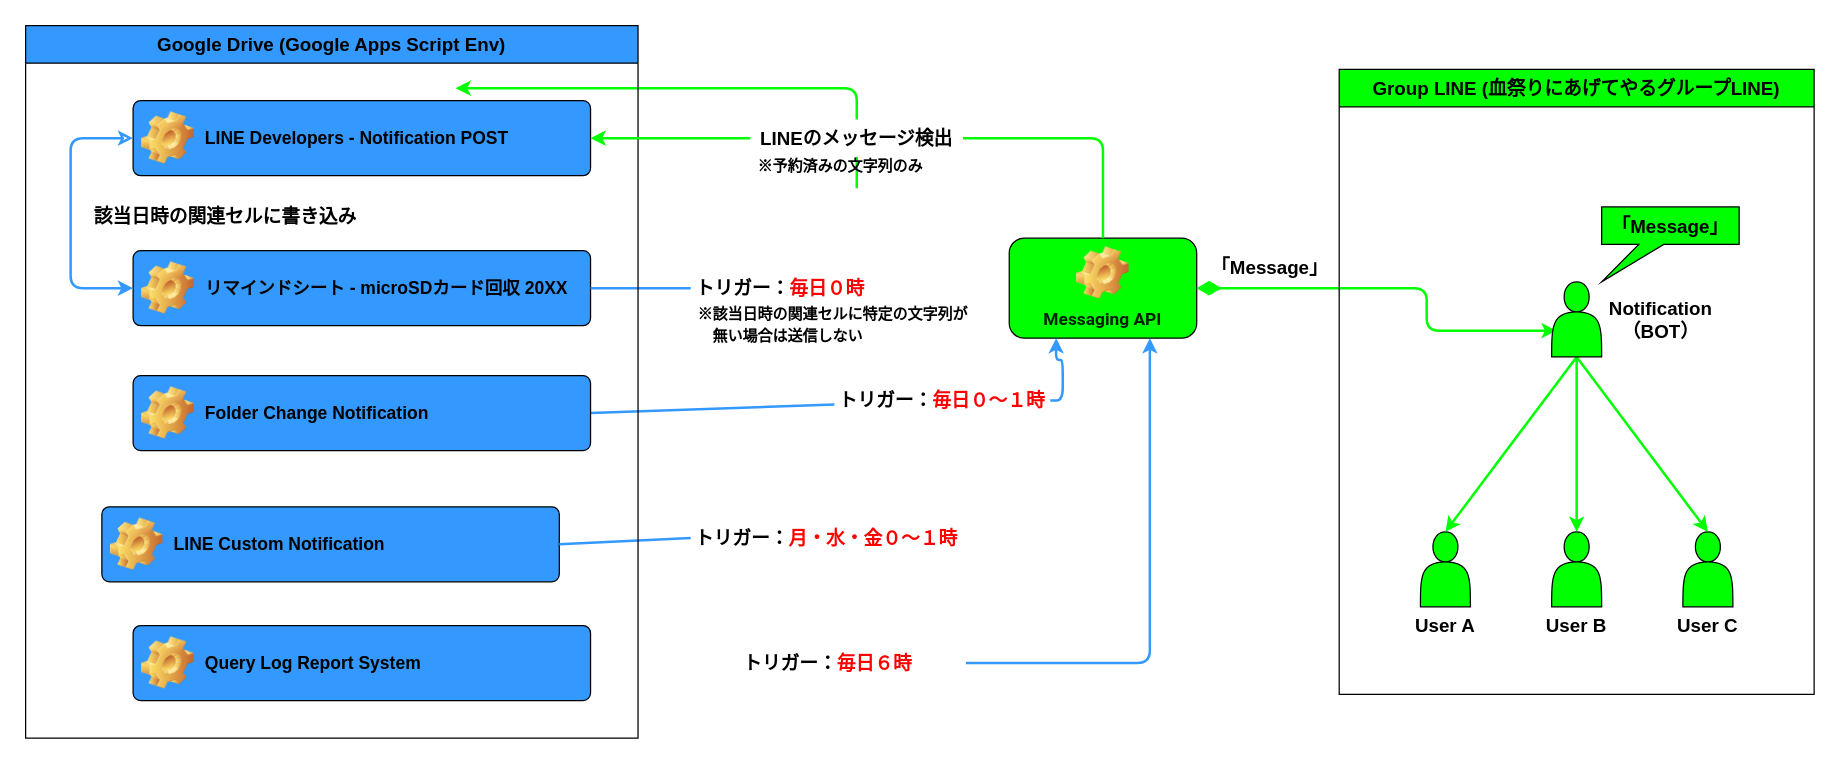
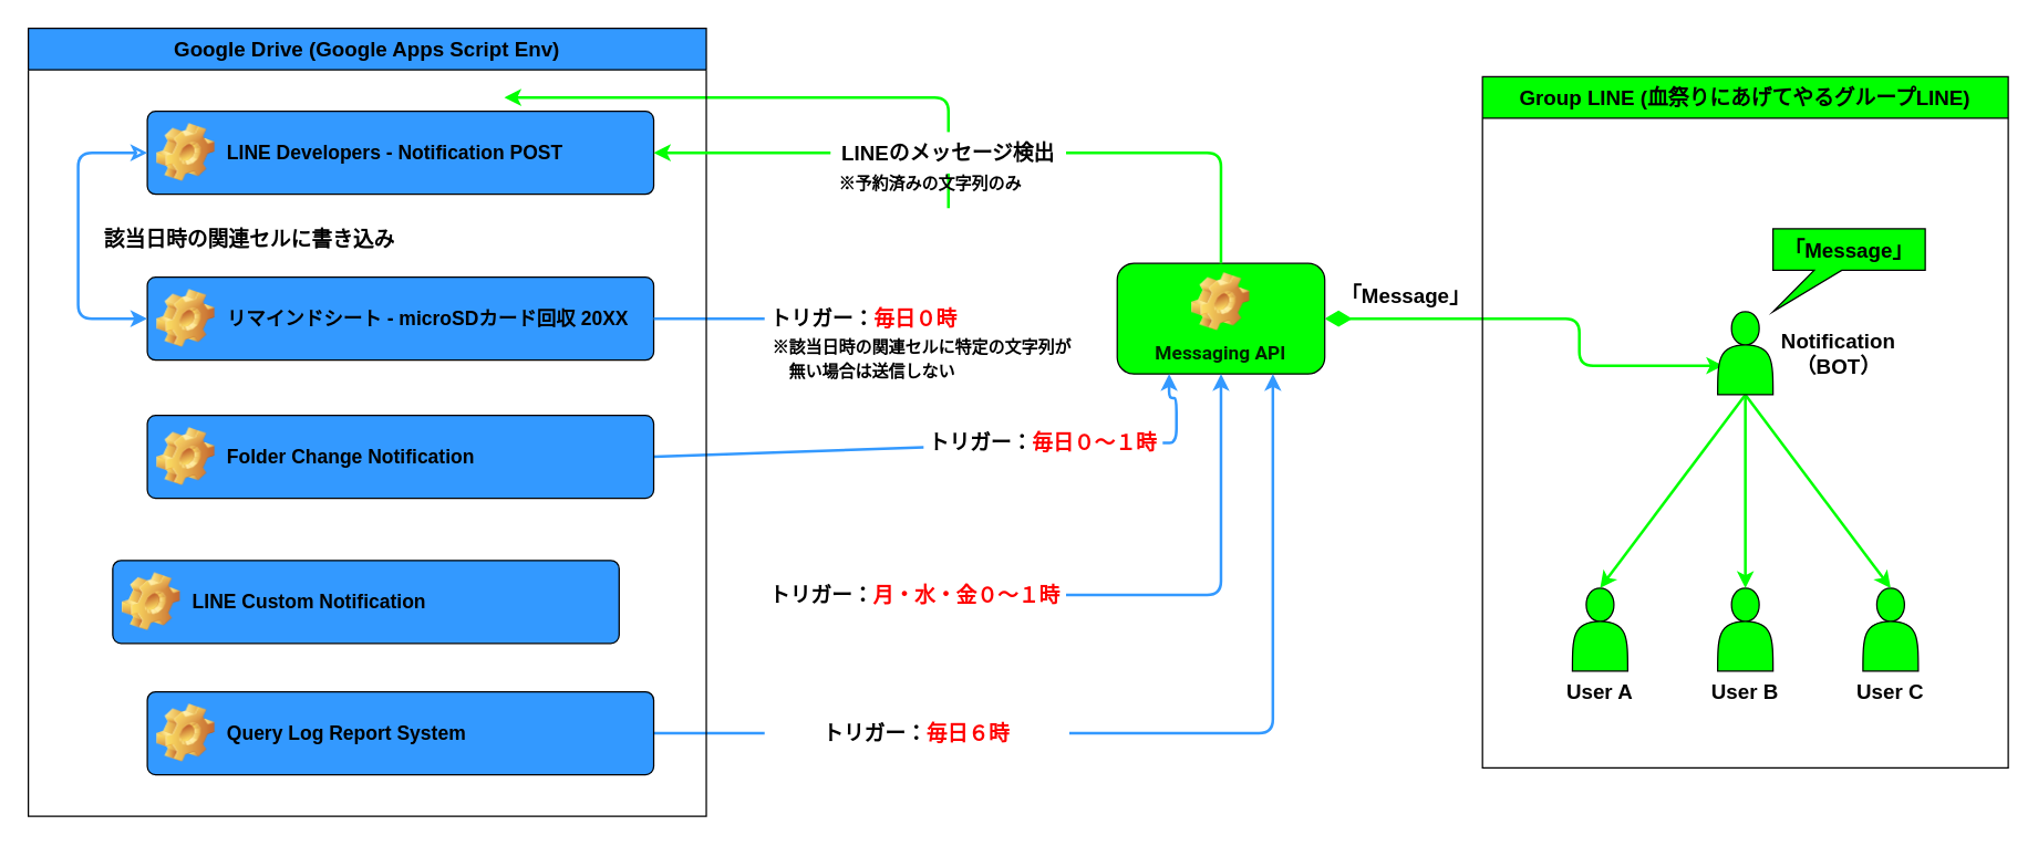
  <mxCell id="0" />
  <mxCell id="1" parent="0" />
  <mxCell id="2" value="" style="edgeStyle=elbowEdgeStyle;elbow=vertical;html=1;rounded=1;curved=0;sourcePerimeterSpacing=0;targetPerimeterSpacing=0;startSize=6;endSize=6;entryX=0.5;entryY=0;entryDx=0;entryDy=0;endArrow=none;endFill=0;startArrow=classic;startFill=1;exitX=1;exitY=0.5;exitDx=0;exitDy=0;strokeColor=#00FF00;strokeWidth=2;" edge="1" parent="1"><mxGeometry relative="1" as="geometry"><mxPoint x="364" y="70" as="sourcePoint" /><mxPoint x="685" y="150" as="targetPoint" /><Array as="points"><mxPoint x="530" y="70" /></Array></mxGeometry></mxCell>
  <mxCell id="3" value="&lt;span style=&quot;text-align: center;&quot;&gt;&lt;font style=&quot;font-size: 14px;&quot;&gt;&amp;nbsp;LINE Developers - Notification POST&lt;/font&gt;&lt;/span&gt;" style="label;whiteSpace=wrap;html=1;image=img/clipart/Gear_128x128.png;arcSize=10;fillColor=#3399FF;" vertex="1" parent="1"><mxGeometry x="106" y="80" width="366" height="60" as="geometry" /></mxCell>
  <mxCell id="4" value="&lt;span style=&quot;font-size: 14px; text-align: center; background-color: transparent; color: light-dark(rgb(0, 0, 0), rgb(255, 255, 255));&quot;&gt;&amp;nbsp;リマインドシート - microSDカード回収 20XX&lt;/span&gt;" style="label;whiteSpace=wrap;html=1;image=img/clipart/Gear_128x128.png;arcSize=10;fillColor=#3399FF;" vertex="1" parent="1"><mxGeometry x="106" y="200" width="366" height="60" as="geometry" /></mxCell>
  <mxCell id="5" value="&lt;span style=&quot;font-size: 14px; text-align: center; background-color: transparent; color: light-dark(rgb(0, 0, 0), rgb(255, 255, 255));&quot;&gt;&amp;nbsp;&lt;/span&gt;&lt;span style=&quot;text-align: center;&quot;&gt;&lt;font style=&quot;font-size: 14px;&quot;&gt;LINE Custom Notification&lt;/font&gt;&lt;/span&gt;" style="label;whiteSpace=wrap;html=1;image=img/clipart/Gear_128x128.png;arcSize=10;fillColor=#3399FF;" vertex="1" parent="1"><mxGeometry x="81" y="405" width="366" height="60" as="geometry" /></mxCell>
  <mxCell id="6" value="&lt;span style=&quot;color: rgba(0, 0, 0, 0.87); font-family: Roboto, Meiryo, -apple-system, system-ui, &amp;quot;system-ui&amp;quot;, &amp;quot;Segoe UI&amp;quot;, &amp;quot;Helvetica Neue&amp;quot;, &amp;quot;Segoe UI Emoji&amp;quot;, &amp;quot;Segoe UI Symbol&amp;quot;, &amp;quot;Apple Color Emoji&amp;quot;, &amp;quot;Noto Color Emoji&amp;quot;, &amp;quot;Noto Emoji&amp;quot;, sans-serif, Arial; font-size: 13.867px;&quot;&gt;Messaging API&lt;/span&gt;" style="label;whiteSpace=wrap;html=1;align=center;verticalAlign=bottom;spacingLeft=0;spacingBottom=4;imageAlign=center;imageVerticalAlign=top;image=img/clipart/Gear_128x128.png;fillColor=#00FF00;" vertex="1" parent="1"><mxGeometry x="807" y="190" width="150" height="80" as="geometry" /></mxCell>
- <mxCell id="7" value="" style="elbow=vertical;html=1;rounded=1;sourcePerimeterSpacing=0;targetPerimeterSpacing=0;startSize=6;endSize=6;endArrow=none;endFill=0;startArrow=none;startFill=0;entryX=1;entryY=0.5;entryDx=0;entryDy=0;exitX=0;exitY=0.5;exitDx=0;exitDy=0;strokeWidth=2;strokeColor=#3399FF;" edge="1" parent="1" source="35" target="5"><mxGeometry relative="1" as="geometry"><mxPoint x="796" y="140" as="sourcePoint" /><mxPoint x="475" y="315" as="targetPoint" /></mxGeometry></mxCell>
+ <mxCell id="8" value="" style="elbow=vertical;html=1;rounded=1;sourcePerimeterSpacing=0;targetPerimeterSpacing=0;startSize=6;endSize=6;endArrow=none;endFill=0;startArrow=none;startFill=0;entryX=1;entryY=0.5;entryDx=0;entryDy=0;exitX=0;exitY=0.5;exitDx=0;exitDy=0;strokeWidth=2;strokeColor=#3399FF;" edge="1" parent="1" source="37" target="41"><mxGeometry relative="1" as="geometry"><mxPoint x="928" y="300" as="sourcePoint" /><mxPoint x="646" y="340" as="targetPoint" /></mxGeometry></mxCell>
  <mxCell id="9" value="" style="elbow=vertical;html=1;rounded=1;sourcePerimeterSpacing=0;targetPerimeterSpacing=0;startSize=6;endSize=6;endArrow=none;endFill=0;startArrow=none;startFill=0;entryX=1;entryY=0.5;entryDx=0;entryDy=0;strokeWidth=2;strokeColor=#3399FF;" edge="1" parent="1" source="33" target="40"><mxGeometry relative="1" as="geometry"><mxPoint x="716" y="230" as="sourcePoint" /><mxPoint x="676" y="340" as="targetPoint" /></mxGeometry></mxCell>
  <mxCell id="10" value="" style="elbow=vertical;html=1;rounded=1;sourcePerimeterSpacing=0;targetPerimeterSpacing=0;startSize=6;endSize=6;endArrow=none;endFill=0;startArrow=none;startFill=0;exitX=0;exitY=0.5;exitDx=0;exitDy=0;strokeWidth=2;strokeColor=#3399FF;" edge="1" parent="1" source="31"><mxGeometry relative="1" as="geometry"><mxPoint x="987" y="140" as="sourcePoint" /><mxPoint x="472" y="230" as="targetPoint" /></mxGeometry></mxCell>
  <mxCell id="11" value="" style="edgeStyle=elbowEdgeStyle;elbow=vertical;html=1;rounded=1;curved=0;sourcePerimeterSpacing=0;targetPerimeterSpacing=0;startSize=6;endSize=6;entryX=0.5;entryY=0;entryDx=0;entryDy=0;endArrow=none;endFill=0;startArrow=none;startFill=0;exitX=1;exitY=0.5;exitDx=0;exitDy=0;strokeColor=#00FF00;strokeWidth=2;" edge="1" parent="1" source="43" target="6"><mxGeometry relative="1" as="geometry"><mxPoint x="472" y="70" as="sourcePoint" /><mxPoint x="793" y="125" as="targetPoint" /><Array as="points"><mxPoint x="666" y="110" /><mxPoint x="626" y="110" /></Array></mxGeometry></mxCell>
  <mxCell id="12" value="&lt;b&gt;&lt;font style=&quot;font-size: 15px;&quot;&gt;「Message」&lt;/font&gt;&lt;/b&gt;" style="endArrow=classic;html=1;endSize=6;startArrow=diamondThin;startSize=14;startFill=1;edgeStyle=orthogonalEdgeStyle;align=left;verticalAlign=bottom;rounded=1;exitX=1;exitY=0.5;exitDx=0;exitDy=0;curved=0;endFill=1;strokeColor=#00FF00;strokeWidth=2;entryX=0.1;entryY=0.65;entryDx=0;entryDy=0;entryPerimeter=0;" edge="1" parent="1" source="6" target="28"><mxGeometry x="-0.94" y="5" relative="1" as="geometry"><mxPoint x="897" y="230" as="sourcePoint" /><mxPoint x="1171" y="310" as="targetPoint" /><Array as="points"><mxPoint x="1141" y="230" /><mxPoint x="1141" y="264" /></Array><mxPoint as="offset" /></mxGeometry></mxCell>
  <mxCell id="13" value="&lt;font style=&quot;font-size: 15px;&quot;&gt;Group LINE (血祭りにあげてやるグループLINE)&lt;/font&gt;" style="swimlane;whiteSpace=wrap;html=1;container=0;startSize=30;fillColor=#00FF00;" vertex="1" parent="1"><mxGeometry x="1071" y="55" width="380" height="500" as="geometry" /></mxCell>
  <mxCell id="14" value="" style="group" vertex="1" connectable="0" parent="13"><mxGeometry x="40" y="370" width="90" height="85" as="geometry" /></mxCell>
  <mxCell id="15" value="&lt;font style=&quot;font-size: 15px;&quot;&gt;User A&lt;/font&gt;" style="text;html=1;align=center;verticalAlign=middle;whiteSpace=wrap;rounded=0;fontStyle=1;fillColor=none;container=0;" vertex="1" parent="14"><mxGeometry y="60" width="90" height="30" as="geometry" /></mxCell>
  <mxCell id="16" value="" style="shape=actor;whiteSpace=wrap;html=1;fillColor=#00FF00;" vertex="1" parent="14"><mxGeometry x="25" width="40" height="60" as="geometry" /></mxCell>
  <mxCell id="17" value="" style="group" vertex="1" connectable="0" parent="13"><mxGeometry x="145" y="370" width="90" height="85" as="geometry" /></mxCell>
  <mxCell id="18" value="&lt;font style=&quot;font-size: 15px;&quot;&gt;User B&lt;/font&gt;" style="text;html=1;align=center;verticalAlign=middle;whiteSpace=wrap;rounded=0;fontStyle=1;fillColor=none;container=0;" vertex="1" parent="17"><mxGeometry y="60" width="90" height="30" as="geometry" /></mxCell>
  <mxCell id="19" value="" style="shape=actor;whiteSpace=wrap;html=1;fillColor=#00FF00;" vertex="1" parent="17"><mxGeometry x="25" width="40" height="60" as="geometry" /></mxCell>
  <mxCell id="20" value="" style="group" vertex="1" connectable="0" parent="13"><mxGeometry x="250" y="370" width="90" height="85" as="geometry" /></mxCell>
  <mxCell id="21" value="&lt;font style=&quot;font-size: 15px;&quot;&gt;User C&lt;/font&gt;" style="text;html=1;align=center;verticalAlign=middle;whiteSpace=wrap;rounded=0;fontStyle=1;fillColor=none;container=0;" vertex="1" parent="20"><mxGeometry y="60" width="90" height="30" as="geometry" /></mxCell>
  <mxCell id="22" value="" style="shape=actor;whiteSpace=wrap;html=1;fillColor=#00FF00;" vertex="1" parent="20"><mxGeometry x="25" width="40" height="60" as="geometry" /></mxCell>
  <mxCell id="23" value="&lt;b&gt;&lt;font style=&quot;font-size: 15px;&quot;&gt;「Message」&lt;/font&gt;&lt;/b&gt;" style="shape=callout;html=1;perimeter=calloutPerimeter;position2=0;size=30;position=0.27;fillColor=#00FF00;whiteSpace=wrap;" vertex="1" parent="13"><mxGeometry x="210" y="110" width="110" height="60" as="geometry" /></mxCell>
  <mxCell id="24" value="" style="elbow=vertical;html=1;rounded=0;sourcePerimeterSpacing=0;targetPerimeterSpacing=0;startSize=6;endSize=6;endArrow=none;endFill=0;startArrow=classic;startFill=1;exitX=0.5;exitY=0;exitDx=0;exitDy=0;strokeWidth=2;strokeColor=#00FF00;entryX=0.5;entryY=1;entryDx=0;entryDy=0;" edge="1" parent="13" source="16" target="28"><mxGeometry relative="1" as="geometry"><mxPoint x="238" y="250" as="sourcePoint" /><mxPoint x="-60" y="440" as="targetPoint" /></mxGeometry></mxCell>
  <mxCell id="25" value="" style="elbow=vertical;html=1;rounded=0;sourcePerimeterSpacing=0;targetPerimeterSpacing=0;startSize=6;endSize=6;endArrow=none;endFill=0;startArrow=classic;startFill=1;entryX=0.5;entryY=1;entryDx=0;entryDy=0;exitX=0.5;exitY=0;exitDx=0;exitDy=0;strokeWidth=2;strokeColor=#00FF00;curved=0;" edge="1" parent="13" source="19" target="28"><mxGeometry relative="1" as="geometry"><mxPoint x="150" y="425" as="sourcePoint" /><mxPoint x="255" y="310" as="targetPoint" /></mxGeometry></mxCell>
  <mxCell id="26" value="" style="elbow=vertical;html=1;rounded=1;sourcePerimeterSpacing=0;targetPerimeterSpacing=0;startSize=6;endSize=6;endArrow=none;endFill=0;startArrow=classic;startFill=1;entryX=0.5;entryY=1;entryDx=0;entryDy=0;exitX=0.5;exitY=0;exitDx=0;exitDy=0;strokeWidth=2;strokeColor=#00FF00;" edge="1" parent="13" source="22" target="28"><mxGeometry relative="1" as="geometry"><mxPoint x="250" y="465" as="sourcePoint" /><mxPoint x="355" y="350" as="targetPoint" /></mxGeometry></mxCell>
  <mxCell id="27" value="" style="group" vertex="1" connectable="0" parent="13"><mxGeometry x="145" y="170" width="90" height="85" as="geometry" /></mxCell>
  <mxCell id="28" value="" style="shape=actor;whiteSpace=wrap;html=1;fillColor=#00FF00;" vertex="1" parent="27"><mxGeometry x="25" width="40" height="60" as="geometry" /></mxCell>
  <mxCell id="29" value="Notification&lt;div&gt;（BOT）&lt;/div&gt;" style="text;html=1;align=center;verticalAlign=middle;whiteSpace=wrap;rounded=0;fontStyle=1;fillColor=none;fontSize=15;" vertex="1" parent="13"><mxGeometry x="210" y="180" width="95" height="40" as="geometry" /></mxCell>
  <mxCell id="30" value="" style="edgeStyle=elbowEdgeStyle;elbow=vertical;html=1;rounded=1;curved=0;sourcePerimeterSpacing=0;targetPerimeterSpacing=0;startSize=6;endSize=6;entryX=0;entryY=0.5;entryDx=0;entryDy=0;endArrow=classic;endFill=0;startArrow=classic;startFill=1;exitX=0;exitY=0.5;exitDx=0;exitDy=0;strokeWidth=2;strokeColor=#3399FF;" edge="1" parent="1" source="4" target="3"><mxGeometry relative="1" as="geometry"><mxPoint x="86" y="240" as="sourcePoint" /><mxPoint x="86" y="90" as="targetPoint" /><Array as="points"><mxPoint x="56" y="150" /></Array></mxGeometry></mxCell>
  <mxCell id="31" value="トリガー：&lt;font color=&quot;#ff0000&quot;&gt;毎日０時&lt;/font&gt;" style="text;html=1;align=center;verticalAlign=middle;whiteSpace=wrap;rounded=0;fontStyle=1;fillColor=default;fontSize=15;" vertex="1" parent="1"><mxGeometry x="552.25" y="215" width="143.75" height="30" as="geometry" /></mxCell>
  <mxCell id="32" value="" style="elbow=vertical;html=1;rounded=1;sourcePerimeterSpacing=0;targetPerimeterSpacing=0;startSize=6;endSize=6;endArrow=none;endFill=0;startArrow=classic;startFill=1;entryX=1;entryY=0.5;entryDx=0;entryDy=0;strokeWidth=2;strokeColor=#3399FF;exitX=0.25;exitY=1;exitDx=0;exitDy=0;edgeStyle=orthogonalEdgeStyle;curved=0;" edge="1" parent="1" source="6" target="33"><mxGeometry relative="1" as="geometry"><mxPoint x="754" y="270" as="sourcePoint" /><mxPoint x="472" y="340" as="targetPoint" /></mxGeometry></mxCell>
  <mxCell id="33" value="トリガー：&lt;font style=&quot;color: rgb(255, 0, 0);&quot;&gt;毎日０〜１&lt;span style=&quot;background-color: transparent;&quot;&gt;時&lt;/span&gt;&lt;/font&gt;" style="text;html=1;align=center;verticalAlign=middle;whiteSpace=wrap;rounded=0;fontStyle=1;fillColor=default;fontSize=15;" vertex="1" parent="1"><mxGeometry x="667.25" y="305" width="172.5" height="30" as="geometry" /></mxCell>
+ <mxCell id="34" value="" style="edgeStyle=elbowEdgeStyle;elbow=vertical;html=1;rounded=1;curved=0;sourcePerimeterSpacing=0;targetPerimeterSpacing=0;startSize=6;endSize=6;endArrow=none;endFill=0;startArrow=classic;startFill=1;entryX=1;entryY=0.5;entryDx=0;entryDy=0;exitX=0.5;exitY=1;exitDx=0;exitDy=0;strokeWidth=2;strokeColor=#3399FF;" edge="1" parent="1" source="6" target="35"><mxGeometry relative="1" as="geometry"><mxPoint x="791" y="270" as="sourcePoint" /><mxPoint x="472" y="430" as="targetPoint" /><Array as="points"><mxPoint x="626" y="430" /></Array></mxGeometry></mxCell>
  <mxCell id="35" value="トリガー：&lt;font style=&quot;color: rgb(255, 0, 0);&quot;&gt;月・水・金０〜１&lt;span style=&quot;background-color: transparent;&quot;&gt;時&lt;/span&gt;&lt;/font&gt;" style="text;html=1;align=center;verticalAlign=middle;whiteSpace=wrap;rounded=0;fontStyle=1;fillColor=default;fontSize=15;" vertex="1" parent="1"><mxGeometry x="552.25" y="415" width="217.75" height="30" as="geometry" /></mxCell>
  <mxCell id="36" value="" style="edgeStyle=elbowEdgeStyle;elbow=vertical;html=1;rounded=1;curved=0;sourcePerimeterSpacing=0;targetPerimeterSpacing=0;startSize=6;endSize=6;endArrow=none;endFill=0;startArrow=classic;startFill=1;entryX=1;entryY=0.5;entryDx=0;entryDy=0;exitX=0.75;exitY=1;exitDx=0;exitDy=0;strokeWidth=2;strokeColor=#3399FF;" edge="1" parent="1" source="6" target="37"><mxGeometry relative="1" as="geometry"><mxPoint x="829" y="270" as="sourcePoint" /><mxPoint x="472" y="520" as="targetPoint" /><Array as="points"><mxPoint x="796" y="530" /></Array></mxGeometry></mxCell>
  <mxCell id="37" value="トリガー：&lt;font style=&quot;color: rgb(255, 0, 0);&quot;&gt;毎日６時&lt;/font&gt;" style="text;html=1;align=center;verticalAlign=middle;whiteSpace=wrap;rounded=0;fontStyle=1;fillColor=default;fontSize=15;" vertex="1" parent="1"><mxGeometry x="552.25" y="515" width="220" height="30" as="geometry" /></mxCell>
  <mxCell id="38" value="&lt;font style=&quot;font-size: 15px;&quot;&gt;Google Drive (Google Apps Script Env)&lt;/font&gt;" style="swimlane;whiteSpace=wrap;html=1;container=0;startSize=30;fillColor=#3399FF;" vertex="1" parent="1"><mxGeometry x="20" y="20" width="490" height="570" as="geometry" /></mxCell>
  <mxCell id="39" value="該当日時の関連セルに書き込み" style="text;html=1;align=center;verticalAlign=middle;whiteSpace=wrap;rounded=0;fontStyle=1;fillColor=default;fontSize=15;" vertex="1" parent="38"><mxGeometry x="50" y="137" width="220" height="30" as="geometry" /></mxCell>
  <mxCell id="40" value="&lt;span style=&quot;font-size: 14px; text-align: center; background-color: transparent; color: light-dark(rgb(0, 0, 0), rgb(255, 255, 255));&quot;&gt;&amp;nbsp;&lt;/span&gt;&lt;b style=&quot;text-align: center;&quot;&gt;&lt;font style=&quot;font-size: 14px;&quot;&gt;Folder Change Notification&lt;/font&gt;&lt;/b&gt;" style="label;whiteSpace=wrap;html=1;image=img/clipart/Gear_128x128.png;arcSize=10;fillColor=#3399FF;" vertex="1" parent="1"><mxGeometry x="106" y="300" width="366" height="60" as="geometry" /></mxCell>
  <mxCell id="41" value="&lt;span style=&quot;font-size: 14px; text-align: center; background-color: transparent; color: light-dark(rgb(0, 0, 0), rgb(255, 255, 255));&quot;&gt;&amp;nbsp;&lt;/span&gt;&lt;b style=&quot;text-align: center;&quot;&gt;&lt;font style=&quot;font-size: 14px;&quot;&gt;Query Log Report System&lt;/font&gt;&lt;/b&gt;" style="label;whiteSpace=wrap;html=1;image=img/clipart/Gear_128x128.png;arcSize=10;fillColor=#3399FF;" vertex="1" parent="1"><mxGeometry x="106" y="500" width="366" height="60" as="geometry" /></mxCell>
  <mxCell id="42" value="" style="elbow=vertical;html=1;rounded=0;sourcePerimeterSpacing=0;targetPerimeterSpacing=0;startSize=6;endSize=6;entryX=0;entryY=0.5;entryDx=0;entryDy=0;endArrow=none;endFill=0;startArrow=classic;startFill=1;exitX=1;exitY=0.5;exitDx=0;exitDy=0;strokeColor=#00FF00;strokeWidth=2;" edge="1" parent="1" source="3" target="43"><mxGeometry relative="1" as="geometry"><mxPoint x="472" y="110" as="sourcePoint" /><mxPoint x="851" y="190" as="targetPoint" /></mxGeometry></mxCell>
  <mxCell id="43" value="&lt;span style=&quot;text-wrap-mode: nowrap; background-color: rgb(255, 255, 255);&quot;&gt;LINEのメッセージ検出&lt;/span&gt;" style="text;html=1;align=center;verticalAlign=middle;whiteSpace=wrap;rounded=0;fontStyle=1;fillColor=default;fontSize=15;" vertex="1" parent="1"><mxGeometry x="600" y="95" width="170" height="30" as="geometry" /></mxCell>
  <mxCell id="44" value="&lt;span style=&quot;text-wrap-mode: nowrap;&quot;&gt;&lt;font style=&quot;font-size: 12px;&quot;&gt;&lt;font face=&quot;Verdana&quot; style=&quot;&quot;&gt;※予約済み&lt;/font&gt;の文字列のみ&lt;/font&gt;&lt;/span&gt;" style="text;html=1;align=left;verticalAlign=middle;whiteSpace=wrap;rounded=0;fontStyle=1;fillColor=none;fontSize=15;" vertex="1" parent="1"><mxGeometry x="604.12" y="116" width="140" height="30" as="geometry" /></mxCell>
  <mxCell id="45" value="&lt;span style=&quot;text-wrap-mode: nowrap;&quot;&gt;&lt;font style=&quot;font-size: 12px;&quot;&gt;&lt;font face=&quot;Verdana&quot; style=&quot;&quot;&gt;※該当日時の関連セルに&lt;/font&gt;&lt;/font&gt;&lt;/span&gt;&lt;span style=&quot;background-color: transparent; color: light-dark(rgb(0, 0, 0), rgb(255, 255, 255)); text-wrap-mode: nowrap; font-size: 12px;&quot;&gt;特定の文字列&lt;/span&gt;&lt;span style=&quot;background-color: transparent; color: light-dark(rgb(0, 0, 0), rgb(255, 255, 255)); text-wrap-mode: nowrap; font-size: 12px;&quot;&gt;が&lt;/span&gt;&lt;div&gt;&lt;span style=&quot;background-color: transparent; color: light-dark(rgb(0, 0, 0), rgb(255, 255, 255)); text-wrap-mode: nowrap; font-size: 12px;&quot;&gt;　無い場合は送信しない&lt;/span&gt;&lt;/div&gt;" style="text;html=1;align=left;verticalAlign=middle;whiteSpace=wrap;rounded=0;fontStyle=1;fillColor=none;fontSize=15;" vertex="1" parent="1"><mxGeometry x="556" y="243" width="224" height="30" as="geometry" /></mxCell>
